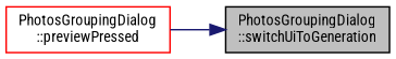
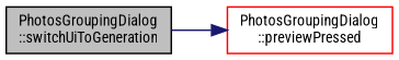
  digraph {
    rankdir=RL
    fontname="Roboto Condensed"
    node [fontname="Roboto Condensed" fontsize=10 shape=record style=filled]
    n1 [color=black fillcolor=grey75 fontcolor=black height=0.2 label="PhotosGroupingDialog\l::switchUiToGeneration" width=0.4]
    n2 [color=red fillcolor=white height=0.2 label="PhotosGroupingDialog\l::previewPressed" width=0.4]
-   n1 -> n2 [color=midnightblue dir=back fontname="Roboto Condensed" fontsize=10 labelfontname=Helvetica labelfontsize=10 style=solid]
+   n2 -> n1 [color=midnightblue dir=back fontname="Roboto Condensed" fontsize=10 labelfontname=Helvetica labelfontsize=10 style=solid]
  }
